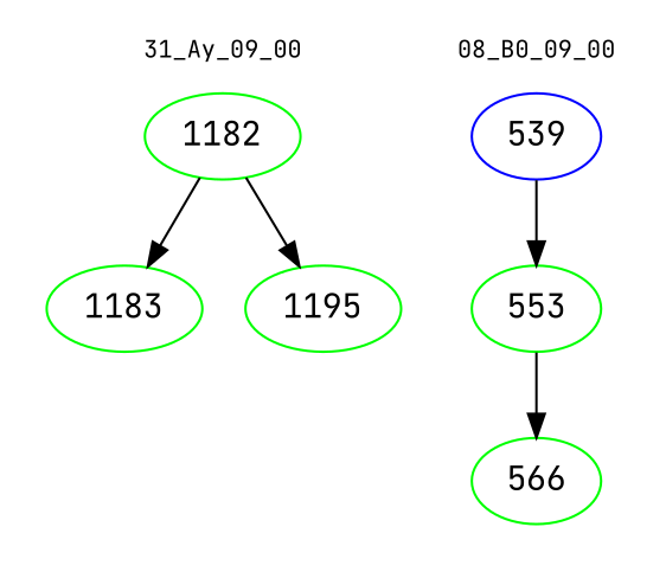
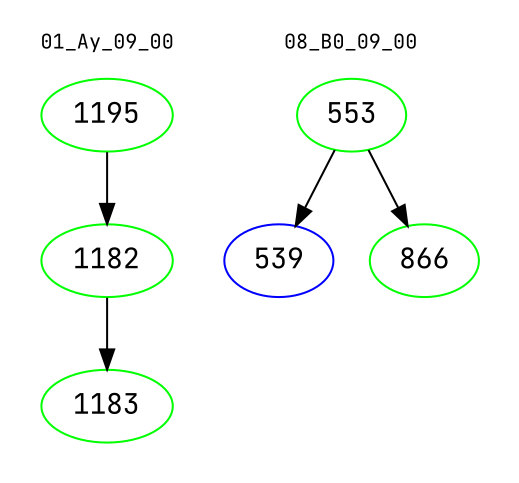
  digraph {
    fontname="JetBrains Mono"
    node [color=green fontname="JetBrains Mono"]
    edge [color=black fontname="JetBrains Mono"]
    n1 [label=1182]
    n2 [label=1183]
    n3 [label=1195]
    n4 [label=553]
    n5 [color=blue label=539]
-   n6 [label=566]
+   n6 [label=866]
    subgraph cluster_1 {
      color=white
      fontsize=10
-     label="31_Ay_09_00"
+     label="01_Ay_09_00"
      n1
      n2
      n3
    }
    subgraph cluster_2 {
      color=white
      fontsize=10
      label="08_B0_09_00"
      n4
      n5
      n6
    }
    n1 -> n2
-   n1 -> n3
-   n5 -> n4
+   n3 -> n1
+   n4 -> n5
    n4 -> n6
  }
